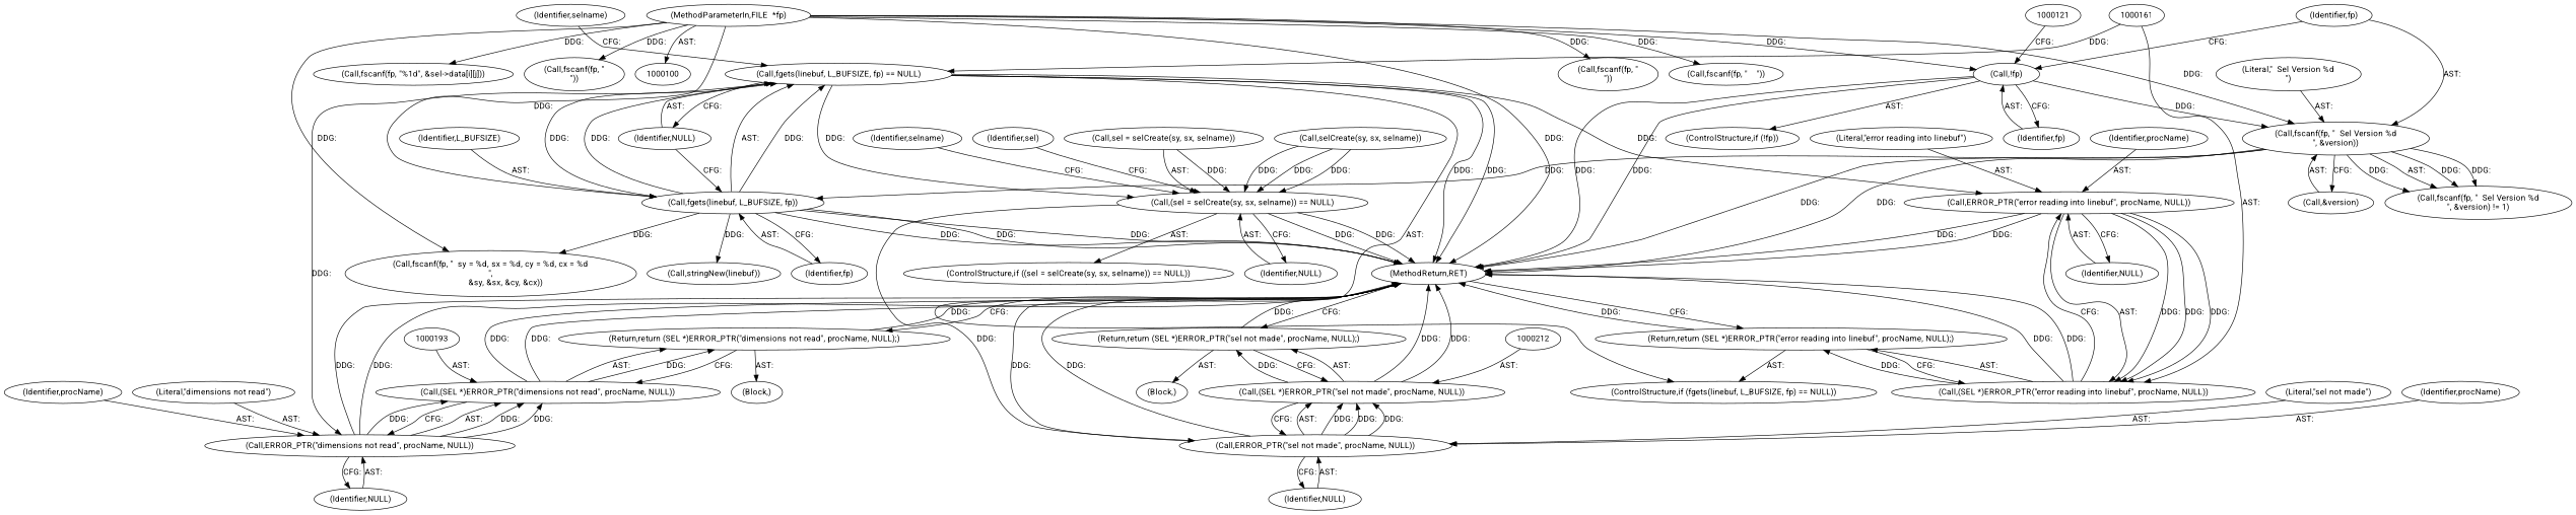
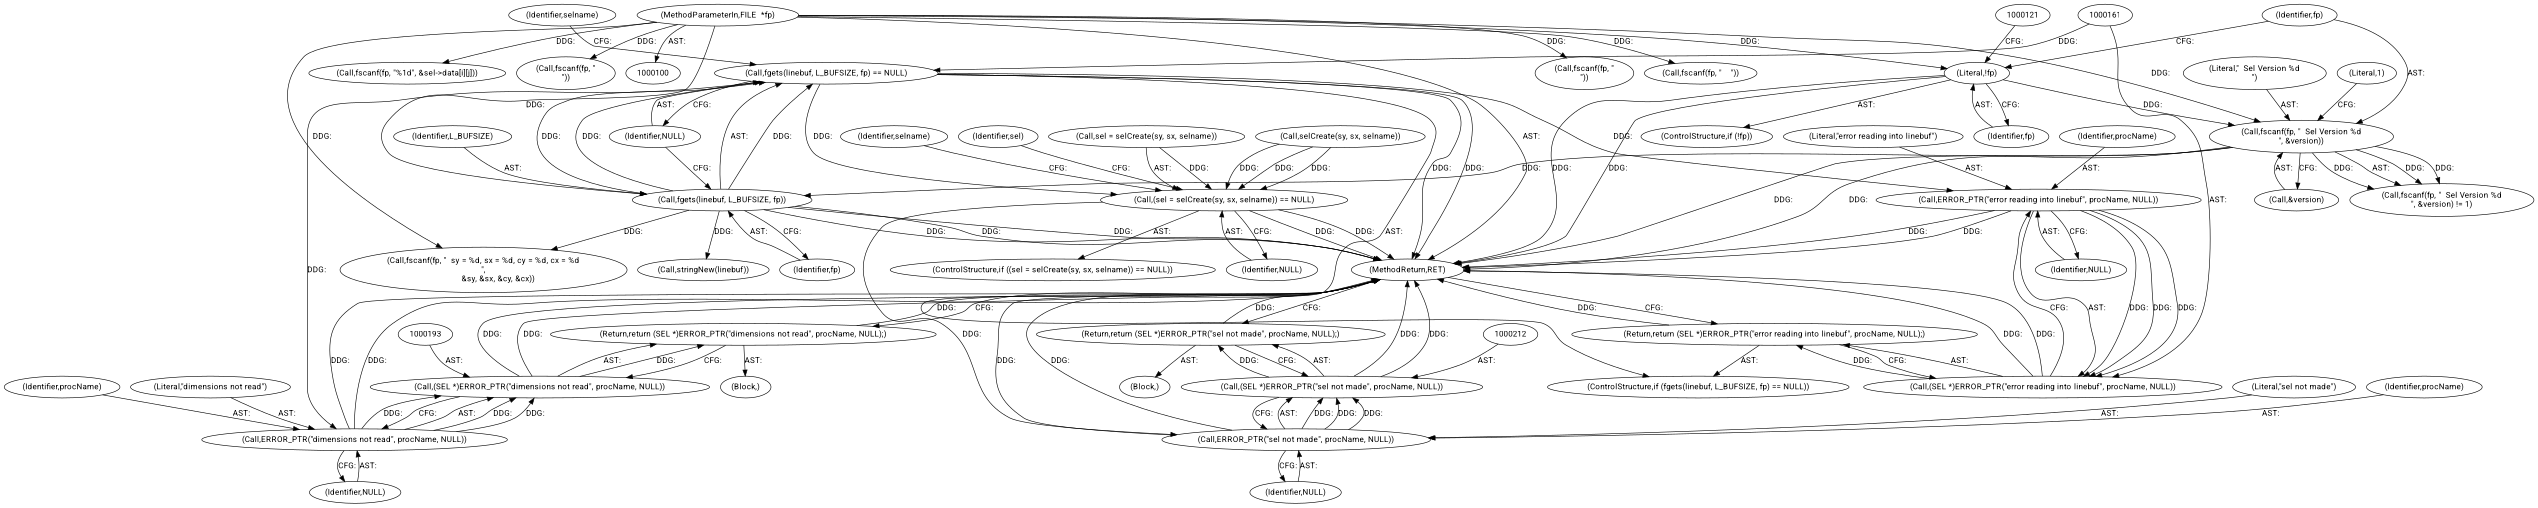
  digraph {
    fontname=Roboto
    node [fontname=Roboto]
    edge [fontname=Roboto]
    n1 [label="(Call,fgets(linebuf, L_BUFSIZE, fp) == NULL)"]
    n2 [label="(Call,ERROR_PTR(\"error reading into linebuf\", procName, NULL))"]
    n3 [label="(Call,ERROR_PTR(\"dimensions not read\", procName, NULL))"]
    n4 [label="(Call,(sel = selCreate(sy, sx, selname)) == NULL)"]
    n5 [label="(ControlStructure,if (fgets(linebuf, L_BUFSIZE, fp) == NULL))"]
    n6 [label="(Identifier,NULL)"]
    n7 [label="(MethodReturn,RET)"]
    n8 [label="(Call,(SEL *)ERROR_PTR(\"error reading into linebuf\", procName, NULL))"]
    n9 [label="(Identifier,NULL)"]
    n10 [label="(Call,(SEL *)ERROR_PTR(\"dimensions not read\", procName, NULL))"]
    n11 [label="(Identifier,NULL)"]
    n12 [label="(Call,ERROR_PTR(\"sel not made\", procName, NULL))"]
    n13 [label="(Identifier,NULL)"]
    n14 [label="(ControlStructure,if ((sel = selCreate(sy, sx, selname)) == NULL))"]
    n15 [label="(Call,fgets(linebuf, L_BUFSIZE, fp))"]
    n16 [label="(Return,return (SEL *)ERROR_PTR(\"error reading into linebuf\", procName, NULL);)"]
    n17 [label="(Return,return (SEL *)ERROR_PTR(\"dimensions not read\", procName, NULL);)"]
    n18 [label="(Return,return (SEL *)ERROR_PTR(\"sel not made\", procName, NULL);)"]
    n19 [label="(Call,stringNew(linebuf))"]
    n20 [label="(Call,fscanf(fp, \"  sy = %d, sx = %d, cy = %d, cx = %d\n\",\n             &sy, &sx, &cy, &cx))"]
    n21 [label="(Identifier,fp)"]
    n22 [label="(Call,fscanf(fp, \"  Sel Version %d\n\", &version))"]
    n23 [label="(Call,&version)"]
    n24 [label="(Call,fscanf(fp, \"  Sel Version %d\n\", &version) != 1)"]
-   n25 [label="(Call,!fp)"]
+   n25 [label="(Literal,!fp)"]
    n26 [label="(ControlStructure,if (!fp))"]
    n27 [label="(Identifier,fp)"]
    n28 [label="(MethodParameterIn,FILE  *fp)"]
    n29 [label="(Call,fscanf(fp, \"\n\"))"]
    n30 [label="(Call,fscanf(fp, \"    \"))"]
    n31 [label="(Call,fscanf(fp, \"%1d\", &sel->data[i][j]))"]
    n32 [label="(Call,fscanf(fp, \"\n\"))"]
    1000100
    n34 [label="(Block,)"]
    n35 [label="(Call,(SEL *)ERROR_PTR(\"sel not made\", procName, NULL))"]
    n36 [label="(Identifier,NULL)"]
    n37 [label="(Block,)"]
    n38 [label="(Literal,\"  Sel Version %d\n\")"]
    n39 [label="(Identifier,selname)"]
    n40 [label="(Identifier,procName)"]
    n41 [label="(Literal,\"error reading into linebuf\")"]
    n42 [label="(Identifier,sel)"]
    n43 [label="(Identifier,selname)"]
    n44 [label="(Literal,\"sel not made\")"]
    n45 [label="(Literal,\"dimensions not read\")"]
    n46 [label="(Identifier,procName)"]
    n47 [label="(Identifier,L_BUFSIZE)"]
    n48 [label="(Identifier,procName)"]
    n49 [label="(Identifier,fp)"]
+   n50 [label="(Literal,1)"]
    n51 [label="(Call,sel = selCreate(sy, sx, selname))"]
    n52 [label="(Call,selCreate(sy, sx, selname))"]
    1000161
    1000121
    1000193
    1000212
    n1 -> n2 [label="DDG: "]
    n1 -> n3 [label="DDG: "]
    n1 -> n4 [label="DDG: "]
    n1 -> n5 [label="AST: "]
    n1 -> n6 [label="CFG: "]
    n1 -> n7 [label="DDG: "]
    n1 -> n7 [label="DDG: "]
    n2 -> n7 [label="DDG: "]
    n2 -> n7 [label="DDG: "]
    n2 -> n8 [label="AST: "]
    n2 -> n8 [label="DDG: "]
    n2 -> n8 [label="DDG: "]
    n2 -> n8 [label="DDG: "]
    n2 -> n9 [label="CFG: "]
    n3 -> n7 [label="DDG: "]
    n3 -> n7 [label="DDG: "]
    n3 -> n10 [label="AST: "]
    n3 -> n10 [label="DDG: "]
    n3 -> n10 [label="DDG: "]
    n3 -> n10 [label="DDG: "]
    n3 -> n11 [label="CFG: "]
    n4 -> n7 [label="DDG: "]
    n4 -> n7 [label="DDG: "]
    n4 -> n12 [label="DDG: "]
    n4 -> n13 [label="CFG: "]
    n4 -> n14 [label="AST: "]
    n6 -> n1 [label="AST: "]
    n6 -> n15 [label="CFG: "]
    n7 -> n16 [label="CFG: "]
    n7 -> n17 [label="CFG: "]
    n7 -> n18 [label="CFG: "]
    n8 -> n2 [label="CFG: "]
    n8 -> n7 [label="DDG: "]
    n8 -> n7 [label="DDG: "]
    n8 -> n16 [label="AST: "]
    n8 -> n16 [label="DDG: "]
    n9 -> n2 [label="AST: "]
    n10 -> n3 [label="CFG: "]
    n10 -> n7 [label="DDG: "]
    n10 -> n7 [label="DDG: "]
    n10 -> n17 [label="AST: "]
    n10 -> n17 [label="DDG: "]
    n11 -> n3 [label="AST: "]
    n12 -> n7 [label="DDG: "]
    n12 -> n7 [label="DDG: "]
    n12 -> n35 [label="AST: "]
    n12 -> n35 [label="DDG: "]
    n12 -> n35 [label="DDG: "]
    n12 -> n35 [label="DDG: "]
    n12 -> n36 [label="CFG: "]
    n13 -> n4 [label="AST: "]
    n15 -> n1 [label="AST: "]
    n15 -> n1 [label="DDG: "]
    n15 -> n1 [label="DDG: "]
    n15 -> n1 [label="DDG: "]
    n15 -> n7 [label="DDG: "]
    n15 -> n7 [label="DDG: "]
    n15 -> n7 [label="DDG: "]
    n15 -> n19 [label="DDG: "]
    n15 -> n20 [label="DDG: "]
    n15 -> n21 [label="CFG: "]
    n16 -> n5 [label="AST: "]
    n16 -> n7 [label="DDG: "]
    n16 -> n8 [label="CFG: "]
    n17 -> n7 [label="DDG: "]
    n17 -> n10 [label="CFG: "]
    n17 -> n34 [label="AST: "]
    n18 -> n7 [label="DDG: "]
    n18 -> n35 [label="CFG: "]
    n18 -> n37 [label="AST: "]
    n21 -> n15 [label="AST: "]
    n22 -> n7 [label="DDG: "]
    n22 -> n7 [label="DDG: "]
    n22 -> n15 [label="DDG: "]
    n22 -> n23 [label="CFG: "]
    n22 -> n24 [label="AST: "]
    n22 -> n24 [label="DDG: "]
    n22 -> n24 [label="DDG: "]
    n22 -> n24 [label="DDG: "]
    n23 -> n22 [label="AST: "]
    n25 -> n7 [label="DDG: "]
    n25 -> n7 [label="DDG: "]
    n25 -> n22 [label="DDG: "]
    n25 -> n26 [label="AST: "]
    n25 -> n27 [label="CFG: "]
    n27 -> n25 [label="AST: "]
-   n28 -> n7 [label="DDG: "]
+   n28 -> n7 [label="AST: "]
    n28 -> n15 [label="DDG: "]
    n28 -> n20 [label="DDG: "]
    n28 -> n22 [label="DDG: "]
    n28 -> n25 [label="DDG: "]
    n28 -> n29 [label="DDG: "]
    n28 -> n30 [label="DDG: "]
    n28 -> n31 [label="DDG: "]
    n28 -> n32 [label="DDG: "]
    n28 -> 1000100 [label="AST: "]
    n35 -> n7 [label="DDG: "]
    n35 -> n7 [label="DDG: "]
    n35 -> n12 [label="CFG: "]
    n35 -> n18 [label="AST: "]
    n35 -> n18 [label="DDG: "]
    n36 -> n12 [label="AST: "]
    n38 -> n22 [label="AST: "]
    n39 -> n4 [label="CFG: "]
    n40 -> n2 [label="AST: "]
    n41 -> n2 [label="AST: "]
    n42 -> n4 [label="CFG: "]
    n43 -> n1 [label="CFG: "]
    n44 -> n12 [label="AST: "]
    n45 -> n3 [label="AST: "]
    n46 -> n3 [label="AST: "]
    n47 -> n15 [label="AST: "]
    n48 -> n12 [label="AST: "]
    n49 -> n22 [label="AST: "]
    n49 -> n25 [label="CFG: "]
+   n50 -> n22 [label="CFG: "]
    n51 -> n4 [label="AST: "]
    n51 -> n4 [label="DDG: "]
    n52 -> n4 [label="DDG: "]
    n52 -> n4 [label="DDG: "]
    n52 -> n4 [label="DDG: "]
    1000161 -> n1 [label="DDG: "]
    1000161 -> n8 [label="AST: "]
    1000121 -> n25 [label="CFG: "]
    1000193 -> n10 [label="AST: "]
    1000212 -> n35 [label="AST: "]
  }
